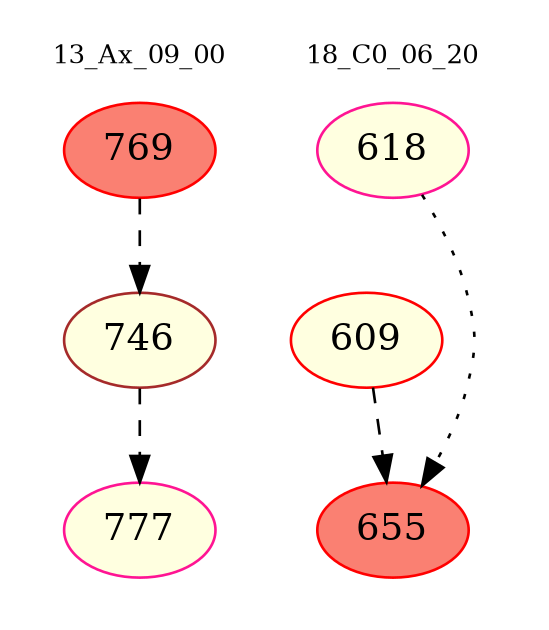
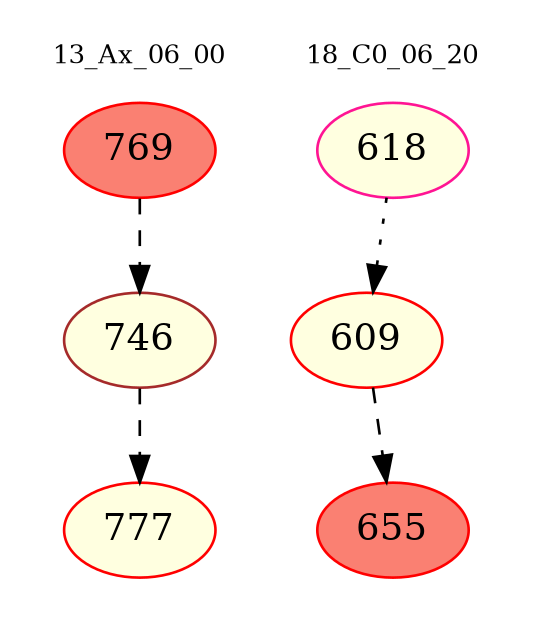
  digraph {
    node [color=red fillcolor=lightyellow style=filled]
    edge [color=black style=dashed]
    n1 [fillcolor=salmon label=769]
    n2 [color=brown label=746]
-   n3 [color=deeppink label=777]
+   n3 [label=777]
    n4 [color=deeppink label=618]
    n5 [label=609]
    n6 [fillcolor=salmon label=655]
    subgraph cluster_1 {
      color=white
      fontsize=10
-     label="13_Ax_09_00"
+     label="13_Ax_06_00"
      n1
      n2
      n3
    }
    subgraph cluster_2 {
      color=white
      fontsize=10
      label="18_C0_06_20"
      n4
      n5
      n6
    }
    n1 -> n2
    n2 -> n3
-   n4 -> n6 [style=dotted]
+   n4 -> n5 [style=dotted]
    n5 -> n6
  }
